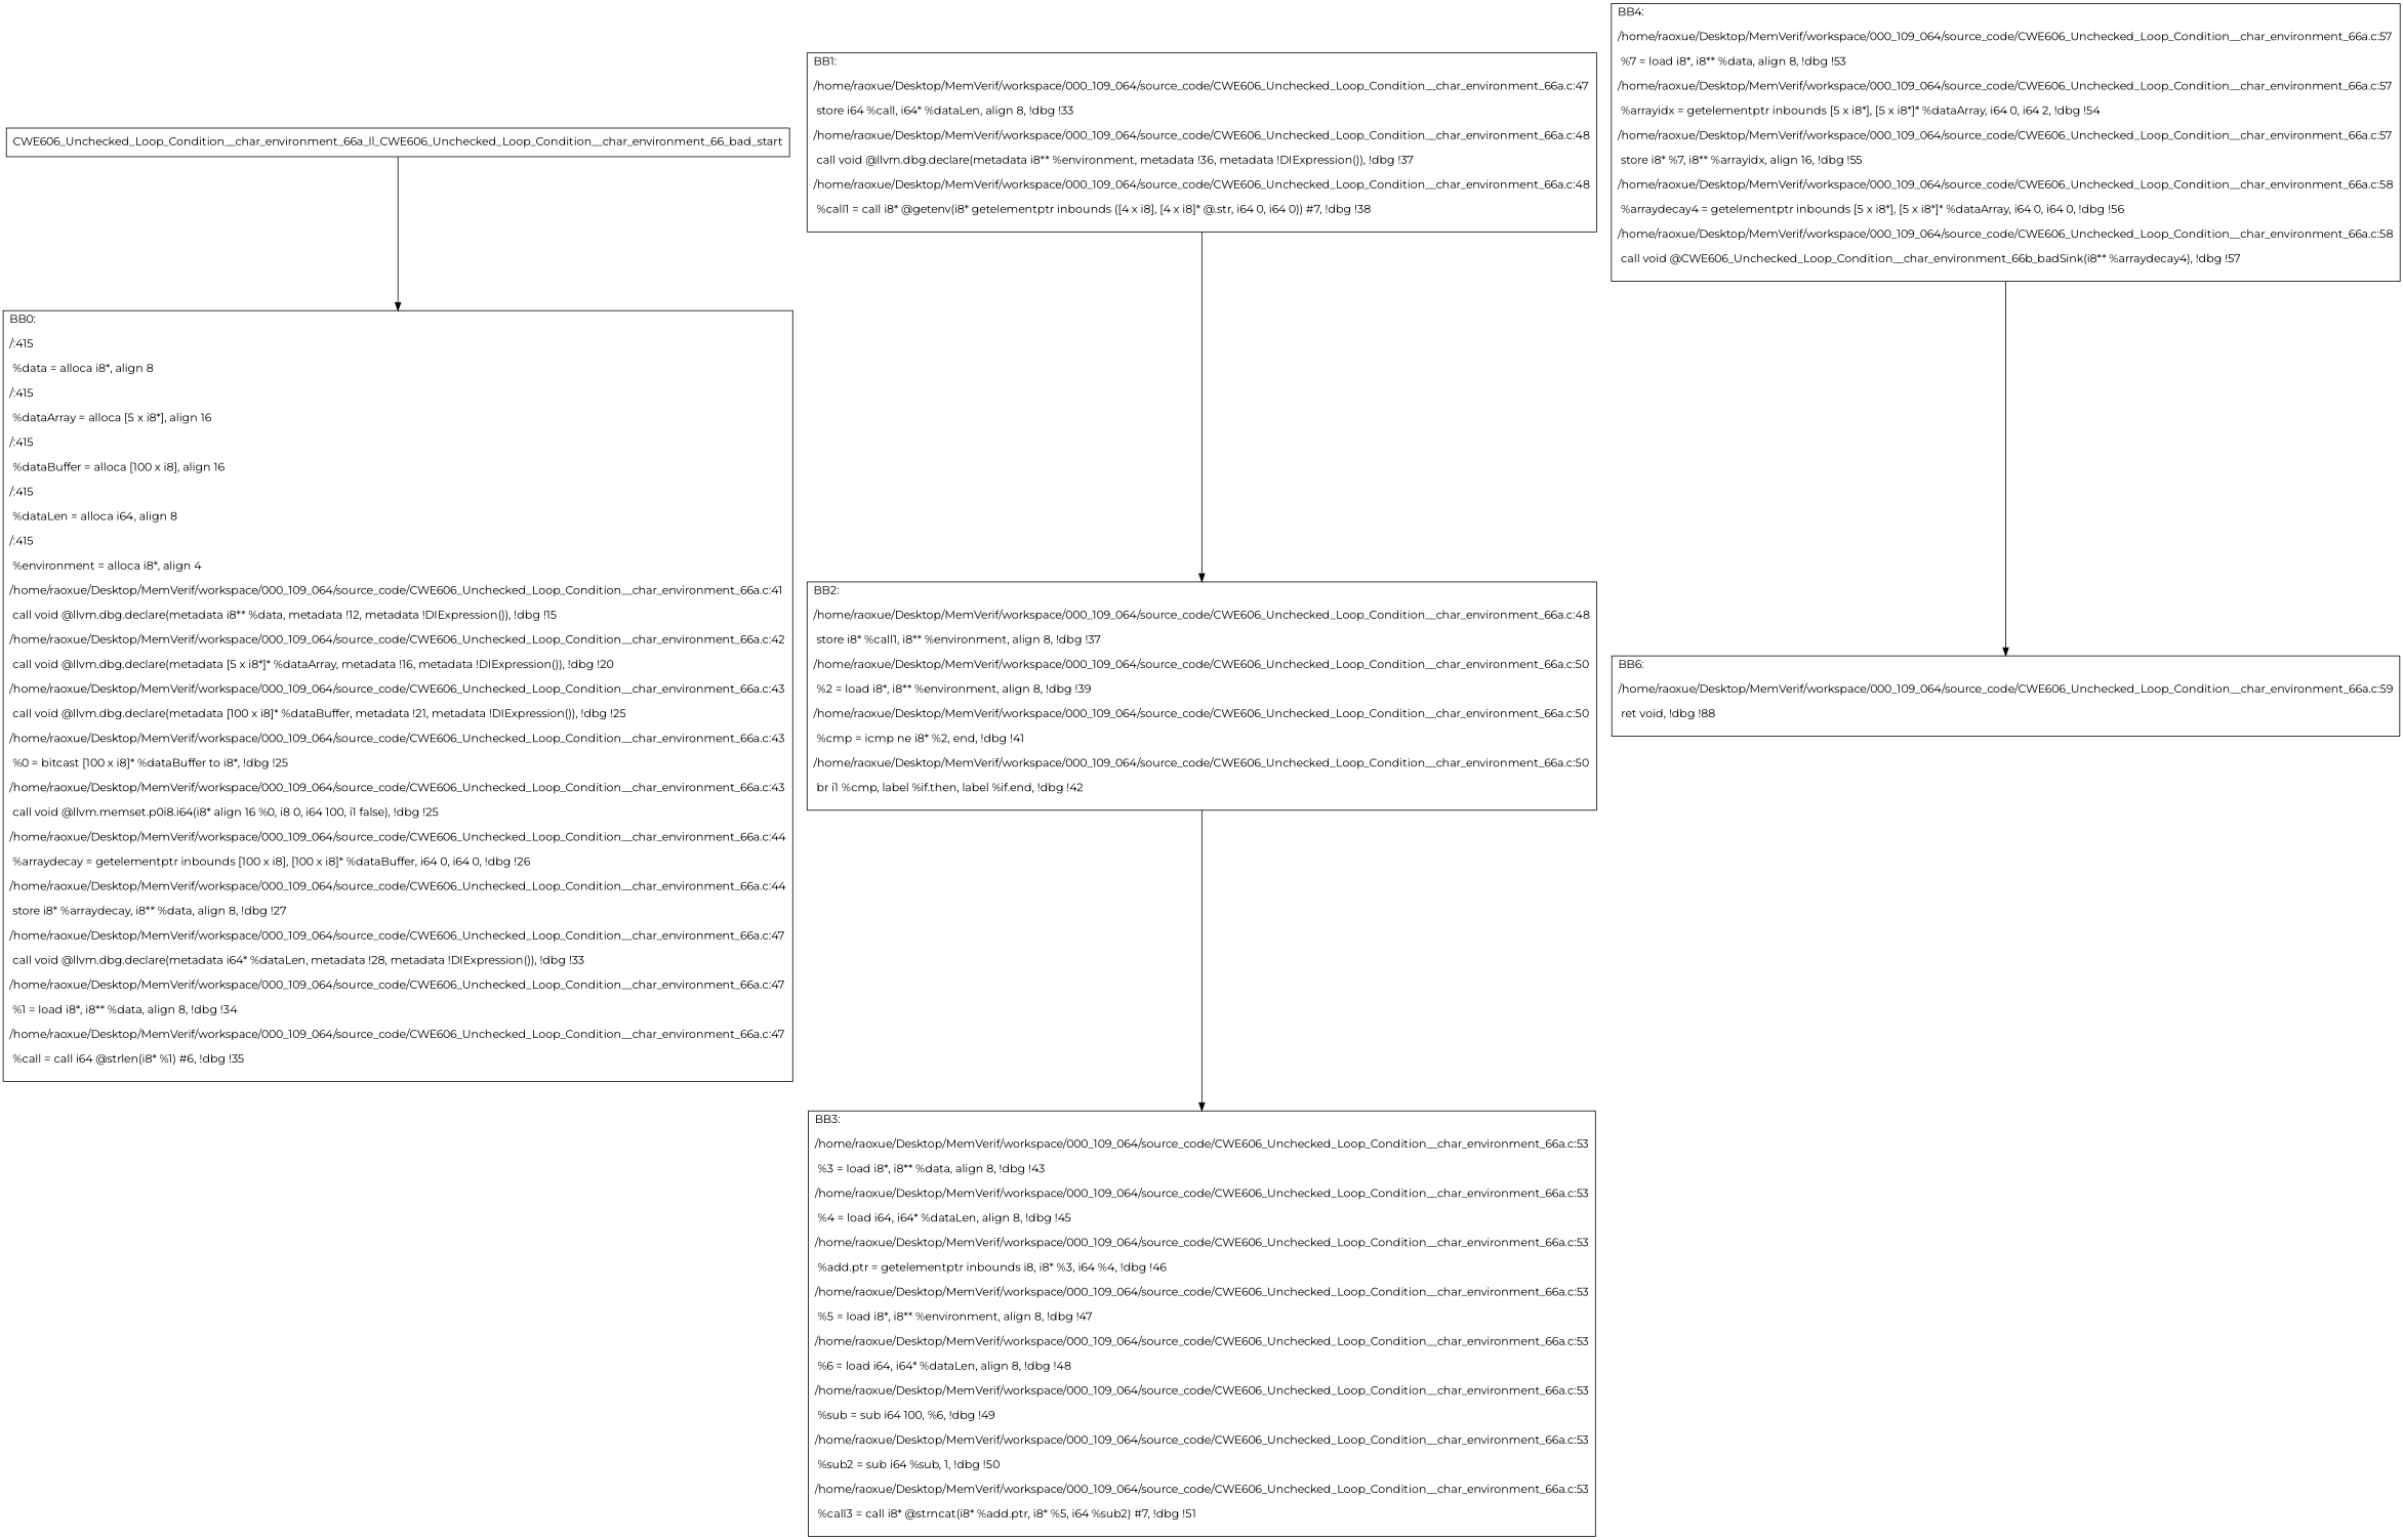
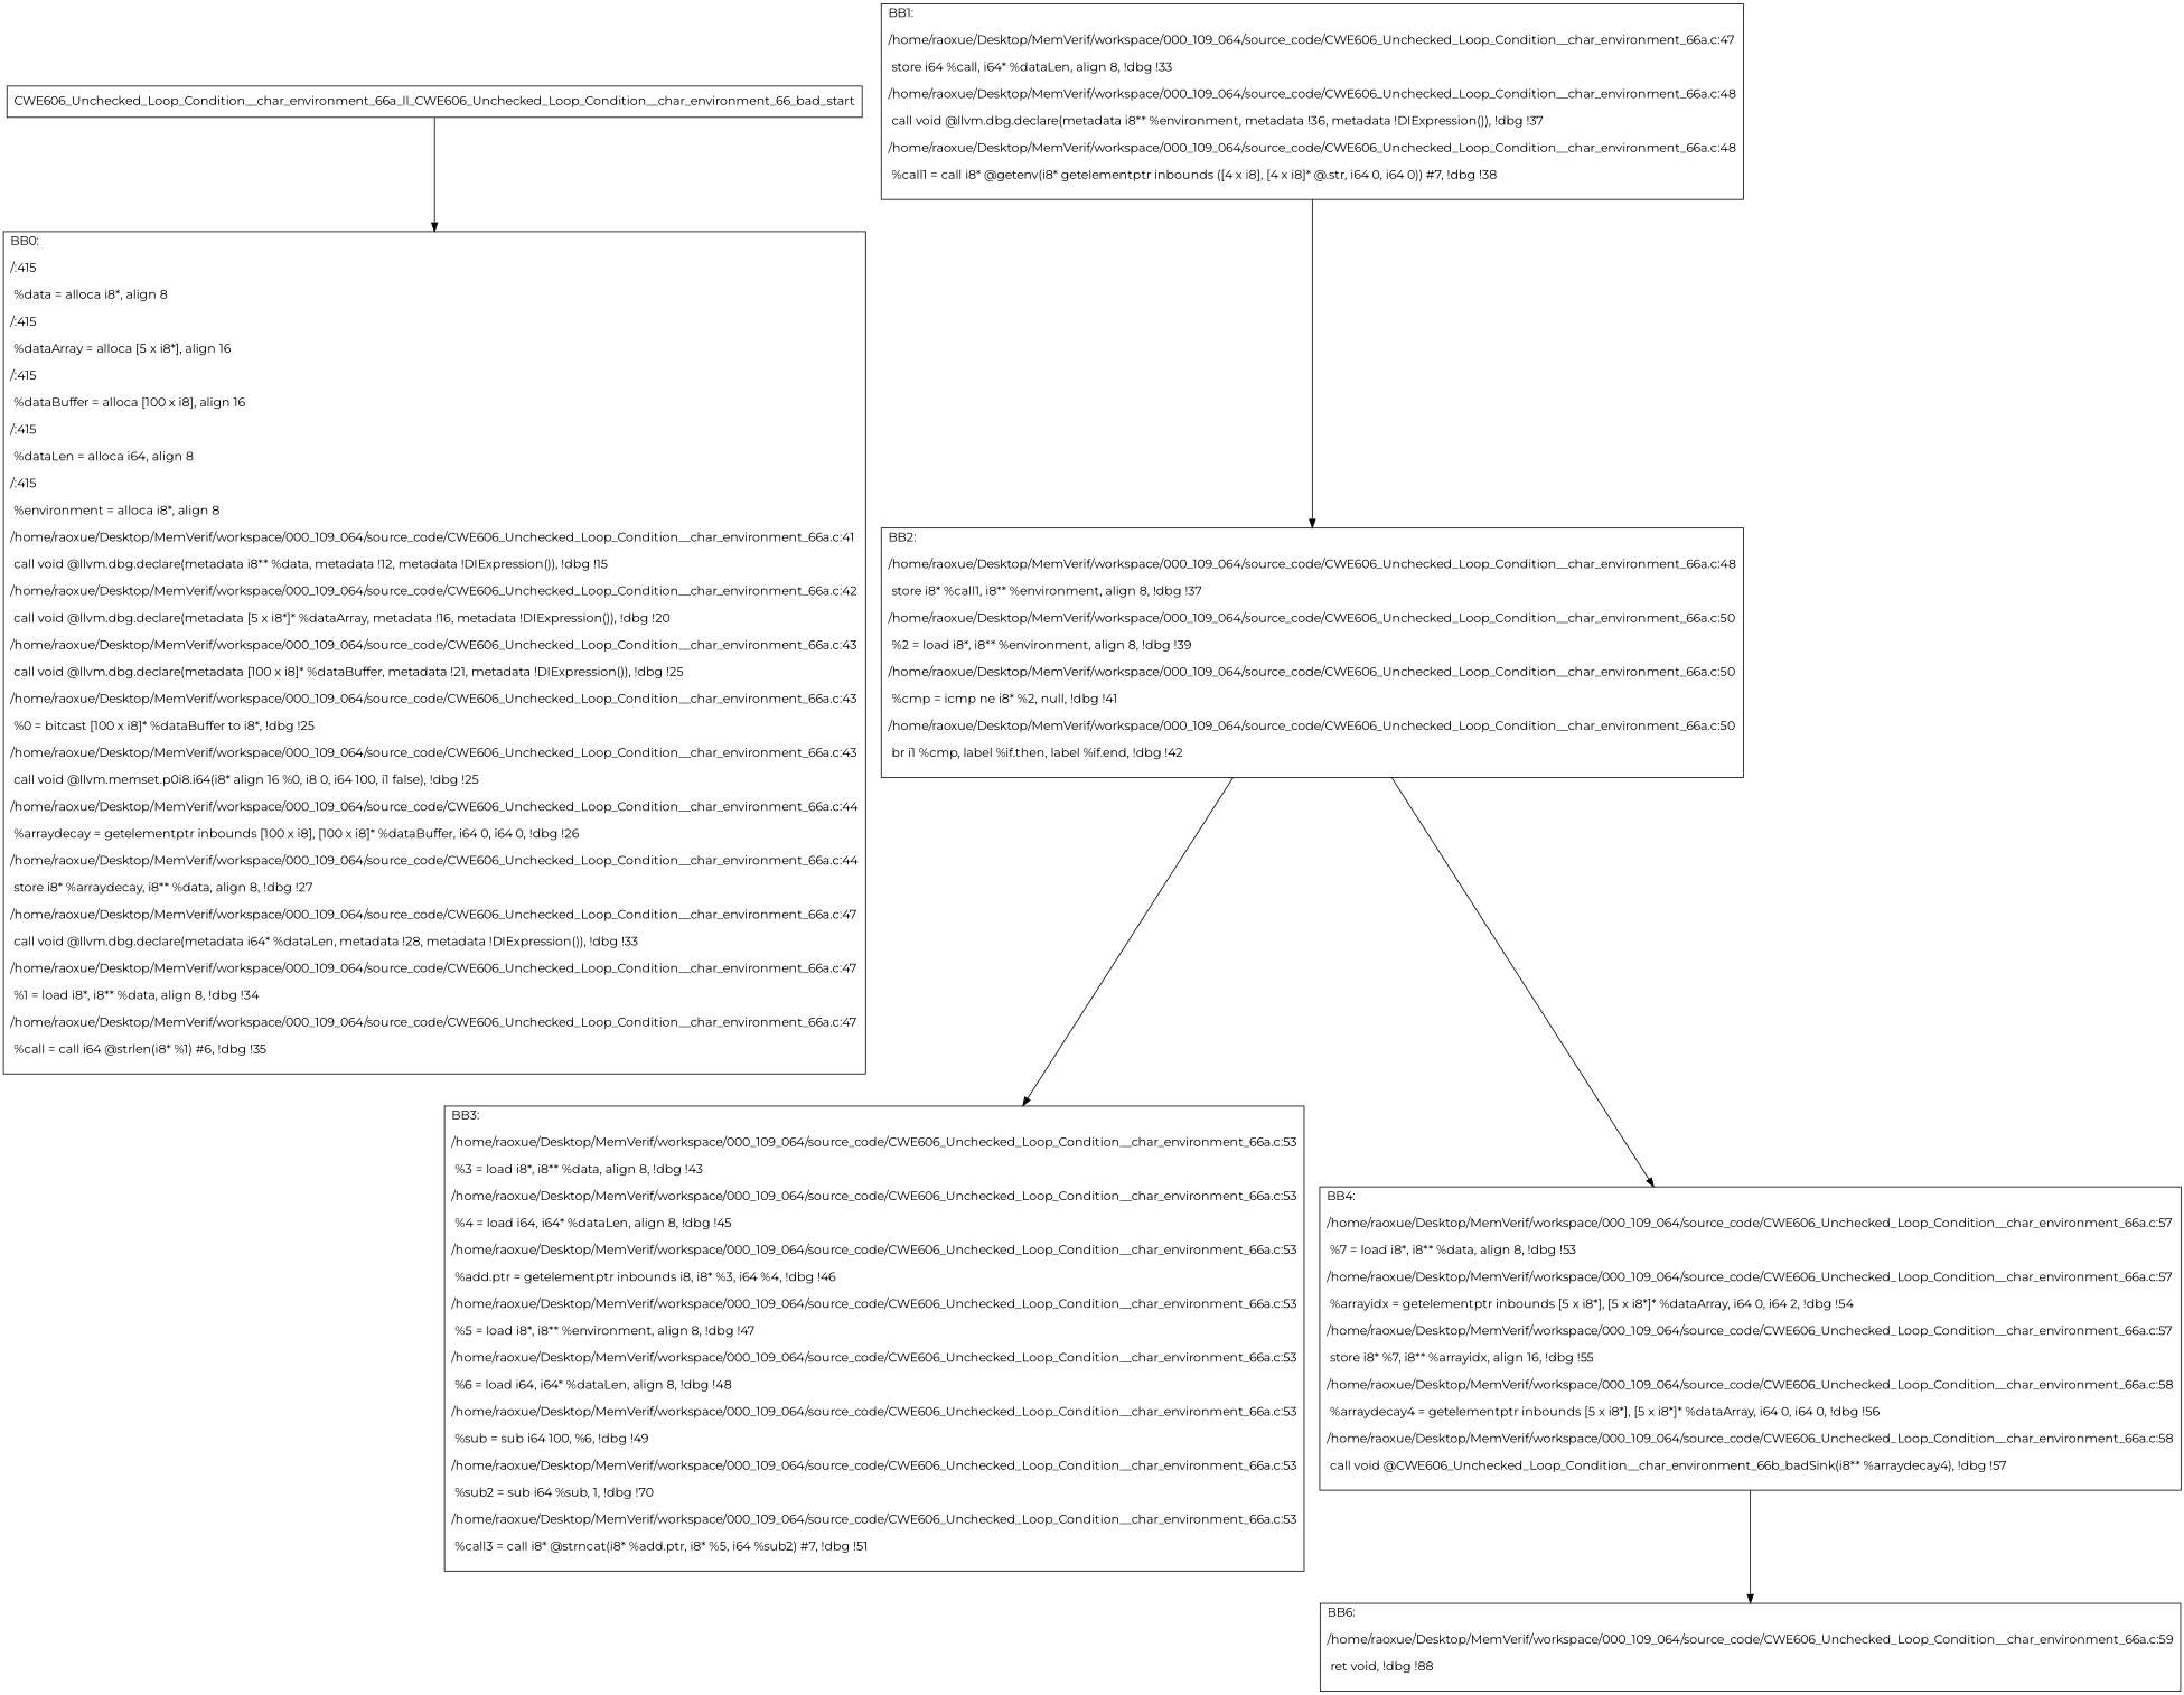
  digraph {
    fontname=Montserrat
    node [fontname=Montserrat shape=record]
    edge [fontname=Montserrat]
    n1 [label="{CWE606_Unchecked_Loop_Condition__char_environment_66a_ll_CWE606_Unchecked_Loop_Condition__char_environment_66_bad_start}"]
-   n2 [label="{BB0:\l\l/:415\l\n  %data = alloca i8*, align 8\l\n/:415\l\n  %dataArray = alloca [5 x i8*], align 16\l\n/:415\l\n  %dataBuffer = alloca [100 x i8], align 16\l\n/:415\l\n  %dataLen = alloca i64, align 8\l\n/:415\l\n  %environment = alloca i8*, align 4\l\n/home/raoxue/Desktop/MemVerif/workspace/000_109_064/source_code/CWE606_Unchecked_Loop_Condition__char_environment_66a.c:41\l\n  call void @llvm.dbg.declare(metadata i8** %data, metadata !12, metadata !DIExpression()), !dbg !15\l\n/home/raoxue/Desktop/MemVerif/workspace/000_109_064/source_code/CWE606_Unchecked_Loop_Condition__char_environment_66a.c:42\l\n  call void @llvm.dbg.declare(metadata [5 x i8*]* %dataArray, metadata !16, metadata !DIExpression()), !dbg !20\l\n/home/raoxue/Desktop/MemVerif/workspace/000_109_064/source_code/CWE606_Unchecked_Loop_Condition__char_environment_66a.c:43\l\n  call void @llvm.dbg.declare(metadata [100 x i8]* %dataBuffer, metadata !21, metadata !DIExpression()), !dbg !25\l\n/home/raoxue/Desktop/MemVerif/workspace/000_109_064/source_code/CWE606_Unchecked_Loop_Condition__char_environment_66a.c:43\l\n  %0 = bitcast [100 x i8]* %dataBuffer to i8*, !dbg !25\l\n/home/raoxue/Desktop/MemVerif/workspace/000_109_064/source_code/CWE606_Unchecked_Loop_Condition__char_environment_66a.c:43\l\n  call void @llvm.memset.p0i8.i64(i8* align 16 %0, i8 0, i64 100, i1 false), !dbg !25\l\n/home/raoxue/Desktop/MemVerif/workspace/000_109_064/source_code/CWE606_Unchecked_Loop_Condition__char_environment_66a.c:44\l\n  %arraydecay = getelementptr inbounds [100 x i8], [100 x i8]* %dataBuffer, i64 0, i64 0, !dbg !26\l\n/home/raoxue/Desktop/MemVerif/workspace/000_109_064/source_code/CWE606_Unchecked_Loop_Condition__char_environment_66a.c:44\l\n  store i8* %arraydecay, i8** %data, align 8, !dbg !27\l\n/home/raoxue/Desktop/MemVerif/workspace/000_109_064/source_code/CWE606_Unchecked_Loop_Condition__char_environment_66a.c:47\l\n  call void @llvm.dbg.declare(metadata i64* %dataLen, metadata !28, metadata !DIExpression()), !dbg !33\l\n/home/raoxue/Desktop/MemVerif/workspace/000_109_064/source_code/CWE606_Unchecked_Loop_Condition__char_environment_66a.c:47\l\n  %1 = load i8*, i8** %data, align 8, !dbg !34\l\n/home/raoxue/Desktop/MemVerif/workspace/000_109_064/source_code/CWE606_Unchecked_Loop_Condition__char_environment_66a.c:47\l\n  %call = call i64 @strlen(i8* %1) #6, !dbg !35\l\n}"]
+   n2 [label="{BB0:\l\l/:415\l\n  %data = alloca i8*, align 8\l\n/:415\l\n  %dataArray = alloca [5 x i8*], align 16\l\n/:415\l\n  %dataBuffer = alloca [100 x i8], align 16\l\n/:415\l\n  %dataLen = alloca i64, align 8\l\n/:415\l\n  %environment = alloca i8*, align 8\l\n/home/raoxue/Desktop/MemVerif/workspace/000_109_064/source_code/CWE606_Unchecked_Loop_Condition__char_environment_66a.c:41\l\n  call void @llvm.dbg.declare(metadata i8** %data, metadata !12, metadata !DIExpression()), !dbg !15\l\n/home/raoxue/Desktop/MemVerif/workspace/000_109_064/source_code/CWE606_Unchecked_Loop_Condition__char_environment_66a.c:42\l\n  call void @llvm.dbg.declare(metadata [5 x i8*]* %dataArray, metadata !16, metadata !DIExpression()), !dbg !20\l\n/home/raoxue/Desktop/MemVerif/workspace/000_109_064/source_code/CWE606_Unchecked_Loop_Condition__char_environment_66a.c:43\l\n  call void @llvm.dbg.declare(metadata [100 x i8]* %dataBuffer, metadata !21, metadata !DIExpression()), !dbg !25\l\n/home/raoxue/Desktop/MemVerif/workspace/000_109_064/source_code/CWE606_Unchecked_Loop_Condition__char_environment_66a.c:43\l\n  %0 = bitcast [100 x i8]* %dataBuffer to i8*, !dbg !25\l\n/home/raoxue/Desktop/MemVerif/workspace/000_109_064/source_code/CWE606_Unchecked_Loop_Condition__char_environment_66a.c:43\l\n  call void @llvm.memset.p0i8.i64(i8* align 16 %0, i8 0, i64 100, i1 false), !dbg !25\l\n/home/raoxue/Desktop/MemVerif/workspace/000_109_064/source_code/CWE606_Unchecked_Loop_Condition__char_environment_66a.c:44\l\n  %arraydecay = getelementptr inbounds [100 x i8], [100 x i8]* %dataBuffer, i64 0, i64 0, !dbg !26\l\n/home/raoxue/Desktop/MemVerif/workspace/000_109_064/source_code/CWE606_Unchecked_Loop_Condition__char_environment_66a.c:44\l\n  store i8* %arraydecay, i8** %data, align 8, !dbg !27\l\n/home/raoxue/Desktop/MemVerif/workspace/000_109_064/source_code/CWE606_Unchecked_Loop_Condition__char_environment_66a.c:47\l\n  call void @llvm.dbg.declare(metadata i64* %dataLen, metadata !28, metadata !DIExpression()), !dbg !33\l\n/home/raoxue/Desktop/MemVerif/workspace/000_109_064/source_code/CWE606_Unchecked_Loop_Condition__char_environment_66a.c:47\l\n  %1 = load i8*, i8** %data, align 8, !dbg !34\l\n/home/raoxue/Desktop/MemVerif/workspace/000_109_064/source_code/CWE606_Unchecked_Loop_Condition__char_environment_66a.c:47\l\n  %call = call i64 @strlen(i8* %1) #6, !dbg !35\l\n}"]
    n3 [label="{BB1:\l\l/home/raoxue/Desktop/MemVerif/workspace/000_109_064/source_code/CWE606_Unchecked_Loop_Condition__char_environment_66a.c:47\l\n  store i64 %call, i64* %dataLen, align 8, !dbg !33\l\n/home/raoxue/Desktop/MemVerif/workspace/000_109_064/source_code/CWE606_Unchecked_Loop_Condition__char_environment_66a.c:48\l\n  call void @llvm.dbg.declare(metadata i8** %environment, metadata !36, metadata !DIExpression()), !dbg !37\l\n/home/raoxue/Desktop/MemVerif/workspace/000_109_064/source_code/CWE606_Unchecked_Loop_Condition__char_environment_66a.c:48\l\n  %call1 = call i8* @getenv(i8* getelementptr inbounds ([4 x i8], [4 x i8]* @.str, i64 0, i64 0)) #7, !dbg !38\l\n}"]
-   n4 [label="{BB2:\l\l/home/raoxue/Desktop/MemVerif/workspace/000_109_064/source_code/CWE606_Unchecked_Loop_Condition__char_environment_66a.c:48\l\n  store i8* %call1, i8** %environment, align 8, !dbg !37\l\n/home/raoxue/Desktop/MemVerif/workspace/000_109_064/source_code/CWE606_Unchecked_Loop_Condition__char_environment_66a.c:50\l\n  %2 = load i8*, i8** %environment, align 8, !dbg !39\l\n/home/raoxue/Desktop/MemVerif/workspace/000_109_064/source_code/CWE606_Unchecked_Loop_Condition__char_environment_66a.c:50\l\n  %cmp = icmp ne i8* %2, end, !dbg !41\l\n/home/raoxue/Desktop/MemVerif/workspace/000_109_064/source_code/CWE606_Unchecked_Loop_Condition__char_environment_66a.c:50\l\n  br i1 %cmp, label %if.then, label %if.end, !dbg !42\l\n}"]
-   n5 [label="{BB3:\l\l/home/raoxue/Desktop/MemVerif/workspace/000_109_064/source_code/CWE606_Unchecked_Loop_Condition__char_environment_66a.c:53\l\n  %3 = load i8*, i8** %data, align 8, !dbg !43\l\n/home/raoxue/Desktop/MemVerif/workspace/000_109_064/source_code/CWE606_Unchecked_Loop_Condition__char_environment_66a.c:53\l\n  %4 = load i64, i64* %dataLen, align 8, !dbg !45\l\n/home/raoxue/Desktop/MemVerif/workspace/000_109_064/source_code/CWE606_Unchecked_Loop_Condition__char_environment_66a.c:53\l\n  %add.ptr = getelementptr inbounds i8, i8* %3, i64 %4, !dbg !46\l\n/home/raoxue/Desktop/MemVerif/workspace/000_109_064/source_code/CWE606_Unchecked_Loop_Condition__char_environment_66a.c:53\l\n  %5 = load i8*, i8** %environment, align 8, !dbg !47\l\n/home/raoxue/Desktop/MemVerif/workspace/000_109_064/source_code/CWE606_Unchecked_Loop_Condition__char_environment_66a.c:53\l\n  %6 = load i64, i64* %dataLen, align 8, !dbg !48\l\n/home/raoxue/Desktop/MemVerif/workspace/000_109_064/source_code/CWE606_Unchecked_Loop_Condition__char_environment_66a.c:53\l\n  %sub = sub i64 100, %6, !dbg !49\l\n/home/raoxue/Desktop/MemVerif/workspace/000_109_064/source_code/CWE606_Unchecked_Loop_Condition__char_environment_66a.c:53\l\n  %sub2 = sub i64 %sub, 1, !dbg !50\l\n/home/raoxue/Desktop/MemVerif/workspace/000_109_064/source_code/CWE606_Unchecked_Loop_Condition__char_environment_66a.c:53\l\n  %call3 = call i8* @strncat(i8* %add.ptr, i8* %5, i64 %sub2) #7, !dbg !51\l\n}"]
+   n4 [label="{BB2:\l\l/home/raoxue/Desktop/MemVerif/workspace/000_109_064/source_code/CWE606_Unchecked_Loop_Condition__char_environment_66a.c:48\l\n  store i8* %call1, i8** %environment, align 8, !dbg !37\l\n/home/raoxue/Desktop/MemVerif/workspace/000_109_064/source_code/CWE606_Unchecked_Loop_Condition__char_environment_66a.c:50\l\n  %2 = load i8*, i8** %environment, align 8, !dbg !39\l\n/home/raoxue/Desktop/MemVerif/workspace/000_109_064/source_code/CWE606_Unchecked_Loop_Condition__char_environment_66a.c:50\l\n  %cmp = icmp ne i8* %2, null, !dbg !41\l\n/home/raoxue/Desktop/MemVerif/workspace/000_109_064/source_code/CWE606_Unchecked_Loop_Condition__char_environment_66a.c:50\l\n  br i1 %cmp, label %if.then, label %if.end, !dbg !42\l\n}"]
+   n5 [label="{BB3:\l\l/home/raoxue/Desktop/MemVerif/workspace/000_109_064/source_code/CWE606_Unchecked_Loop_Condition__char_environment_66a.c:53\l\n  %3 = load i8*, i8** %data, align 8, !dbg !43\l\n/home/raoxue/Desktop/MemVerif/workspace/000_109_064/source_code/CWE606_Unchecked_Loop_Condition__char_environment_66a.c:53\l\n  %4 = load i64, i64* %dataLen, align 8, !dbg !45\l\n/home/raoxue/Desktop/MemVerif/workspace/000_109_064/source_code/CWE606_Unchecked_Loop_Condition__char_environment_66a.c:53\l\n  %add.ptr = getelementptr inbounds i8, i8* %3, i64 %4, !dbg !46\l\n/home/raoxue/Desktop/MemVerif/workspace/000_109_064/source_code/CWE606_Unchecked_Loop_Condition__char_environment_66a.c:53\l\n  %5 = load i8*, i8** %environment, align 8, !dbg !47\l\n/home/raoxue/Desktop/MemVerif/workspace/000_109_064/source_code/CWE606_Unchecked_Loop_Condition__char_environment_66a.c:53\l\n  %6 = load i64, i64* %dataLen, align 8, !dbg !48\l\n/home/raoxue/Desktop/MemVerif/workspace/000_109_064/source_code/CWE606_Unchecked_Loop_Condition__char_environment_66a.c:53\l\n  %sub = sub i64 100, %6, !dbg !49\l\n/home/raoxue/Desktop/MemVerif/workspace/000_109_064/source_code/CWE606_Unchecked_Loop_Condition__char_environment_66a.c:53\l\n  %sub2 = sub i64 %sub, 1, !dbg !70\l\n/home/raoxue/Desktop/MemVerif/workspace/000_109_064/source_code/CWE606_Unchecked_Loop_Condition__char_environment_66a.c:53\l\n  %call3 = call i8* @strncat(i8* %add.ptr, i8* %5, i64 %sub2) #7, !dbg !51\l\n}"]
    n6 [label="{BB4:\l\l/home/raoxue/Desktop/MemVerif/workspace/000_109_064/source_code/CWE606_Unchecked_Loop_Condition__char_environment_66a.c:57\l\n  %7 = load i8*, i8** %data, align 8, !dbg !53\l\n/home/raoxue/Desktop/MemVerif/workspace/000_109_064/source_code/CWE606_Unchecked_Loop_Condition__char_environment_66a.c:57\l\n  %arrayidx = getelementptr inbounds [5 x i8*], [5 x i8*]* %dataArray, i64 0, i64 2, !dbg !54\l\n/home/raoxue/Desktop/MemVerif/workspace/000_109_064/source_code/CWE606_Unchecked_Loop_Condition__char_environment_66a.c:57\l\n  store i8* %7, i8** %arrayidx, align 16, !dbg !55\l\n/home/raoxue/Desktop/MemVerif/workspace/000_109_064/source_code/CWE606_Unchecked_Loop_Condition__char_environment_66a.c:58\l\n  %arraydecay4 = getelementptr inbounds [5 x i8*], [5 x i8*]* %dataArray, i64 0, i64 0, !dbg !56\l\n/home/raoxue/Desktop/MemVerif/workspace/000_109_064/source_code/CWE606_Unchecked_Loop_Condition__char_environment_66a.c:58\l\n  call void @CWE606_Unchecked_Loop_Condition__char_environment_66b_badSink(i8** %arraydecay4), !dbg !57\l\n}"]
    n7 [label="{BB6:\l\l/home/raoxue/Desktop/MemVerif/workspace/000_109_064/source_code/CWE606_Unchecked_Loop_Condition__char_environment_66a.c:59\l\n  ret void, !dbg !88\l\n}"]
    n1 -> n2
    n3 -> n4
    n4 -> n5
+   n4 -> n6
    n6 -> n7
  }
